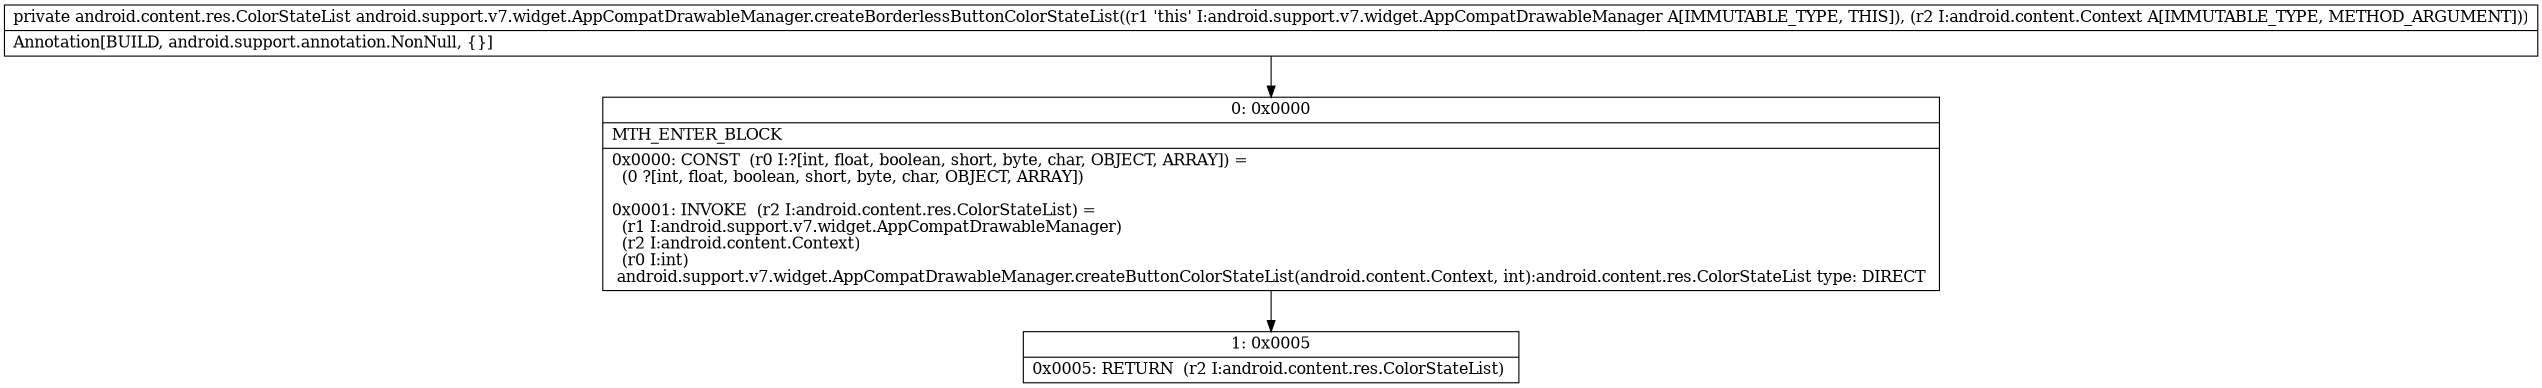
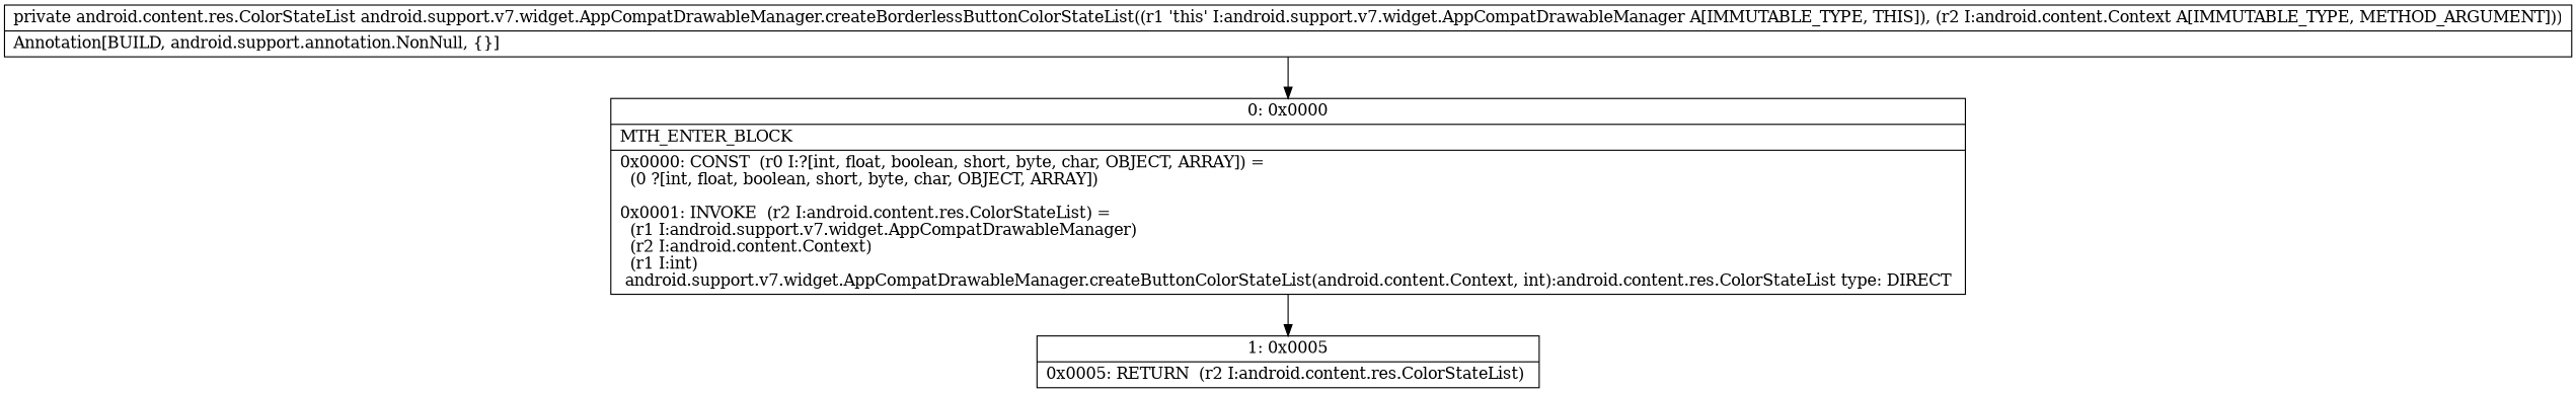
  digraph {
    node [shape=record]
-   n1 [label="{0\:\ 0x0000|MTH_ENTER_BLOCK\l|0x0000: CONST  (r0 I:?[int, float, boolean, short, byte, char, OBJECT, ARRAY]) = \l  (0 ?[int, float, boolean, short, byte, char, OBJECT, ARRAY])\l \l0x0001: INVOKE  (r2 I:android.content.res.ColorStateList) = \l  (r1 I:android.support.v7.widget.AppCompatDrawableManager)\l  (r2 I:android.content.Context)\l  (r0 I:int)\l android.support.v7.widget.AppCompatDrawableManager.createButtonColorStateList(android.content.Context, int):android.content.res.ColorStateList type: DIRECT \l}"]
+   n1 [label="{0\:\ 0x0000|MTH_ENTER_BLOCK\l|0x0000: CONST  (r0 I:?[int, float, boolean, short, byte, char, OBJECT, ARRAY]) = \l  (0 ?[int, float, boolean, short, byte, char, OBJECT, ARRAY])\l \l0x0001: INVOKE  (r2 I:android.content.res.ColorStateList) = \l  (r1 I:android.support.v7.widget.AppCompatDrawableManager)\l  (r2 I:android.content.Context)\l  (r1 I:int)\l android.support.v7.widget.AppCompatDrawableManager.createButtonColorStateList(android.content.Context, int):android.content.res.ColorStateList type: DIRECT \l}"]
    n2 [label="{1\:\ 0x0005|0x0005: RETURN  (r2 I:android.content.res.ColorStateList) \l}"]
    n3 [label="{private android.content.res.ColorStateList android.support.v7.widget.AppCompatDrawableManager.createBorderlessButtonColorStateList((r1 'this' I:android.support.v7.widget.AppCompatDrawableManager A[IMMUTABLE_TYPE, THIS]), (r2 I:android.content.Context A[IMMUTABLE_TYPE, METHOD_ARGUMENT]))  | Annotation[BUILD, android.support.annotation.NonNull, \{\}]\l}"]
    n1 -> n2
    n3 -> n1
  }
